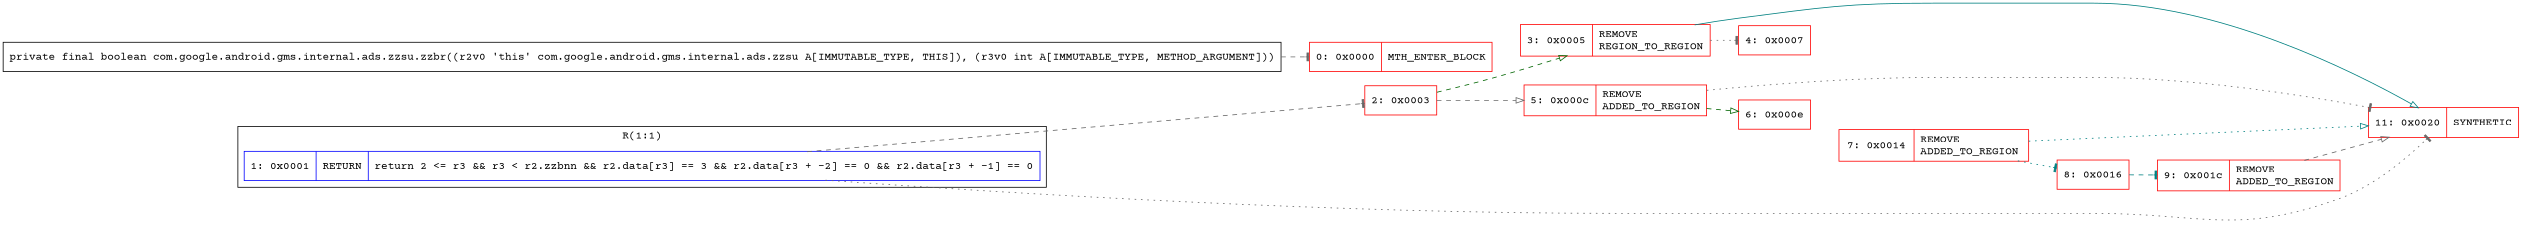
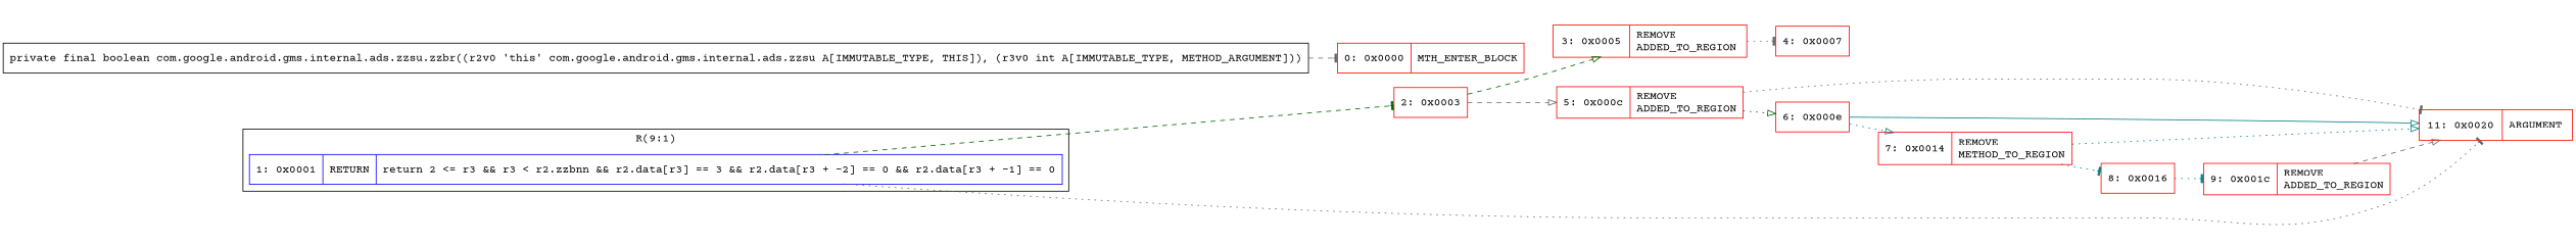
  digraph {
    fontname="Courier Prime"
    rankdir=LR
    node [color=red fontname="Courier Prime" shape=record]
    edge [arrowhead=tee color=gray40 fontname="Courier Prime" style=dotted]
    n1 [color=blue label="{1\:\ 0x0001|RETURN\l|return 2 \<= r3 && r3 \< r2.zzbnn && r2.data[r3] == 3 && r2.data[r3 + \-2] == 0 && r2.data[r3 + \-1] == 0\l}"]
    n2 [label="{2\:\ 0x0003}"]
-   n3 [label="{11\:\ 0x0020|SYNTHETIC\l}"]
-   n4 [label="{3\:\ 0x0005|REMOVE\lREGION_TO_REGION\l}"]
+   n3 [label="{11\:\ 0x0020|ARGUMENT\l}"]
+   n4 [label="{3\:\ 0x0005|REMOVE\lADDED_TO_REGION\l}"]
    n5 [label="{5\:\ 0x000c|REMOVE\lADDED_TO_REGION\l}"]
    n6 [label="{0\:\ 0x0000|MTH_ENTER_BLOCK\l}"]
    n7 [label="{4\:\ 0x0007}"]
    n8 [label="{6\:\ 0x000e}"]
-   n9 [label="{7\:\ 0x0014|REMOVE\lADDED_TO_REGION\l}"]
+   n9 [label="{7\:\ 0x0014|REMOVE\lMETHOD_TO_REGION\l}"]
    n10 [label="{8\:\ 0x0016}"]
    n11 [label="{9\:\ 0x001c|REMOVE\lADDED_TO_REGION\l}"]
    n12 [label="{private final boolean com.google.android.gms.internal.ads.zzsu.zzbr((r2v0 'this' com.google.android.gms.internal.ads.zzsu A[IMMUTABLE_TYPE, THIS]), (r3v0 int A[IMMUTABLE_TYPE, METHOD_ARGUMENT])) }" color=""]
    subgraph cluster_1 {
-     label="R(1:1)"
+     label="R(9:1)"
      n1
    }
-   n1 -> n2 [style=dashed]
+   n1 -> n2 [color=darkgreen style=dashed]
    n1 -> n3
    n2 -> n4 [arrowhead=onormal color=darkgreen style=dashed]
    n2 -> n5 [arrowhead=onormal style=dashed]
-   n4 -> n3 [arrowhead=onormal color=teal style=solid]
+   n8 -> n3 [arrowhead=onormal color=teal style=solid]
    n4 -> n7
    n5 -> n3
-   n5 -> n8 [arrowhead=onormal color=darkgreen style=dashed]
+   n5 -> n8 [arrowhead=onormal color=darkgreen]
+   n8 -> n9 [arrowhead=onormal color=teal]
    n9 -> n3 [arrowhead=onormal color=teal]
    n9 -> n10 [color=teal]
-   n10 -> n11 [color=teal style=dashed]
+   n10 -> n11 [color=teal]
    n11 -> n3 [arrowhead=onormal style=dashed]
    n12 -> n6 [style=dashed]
  }
